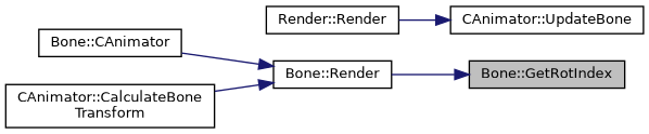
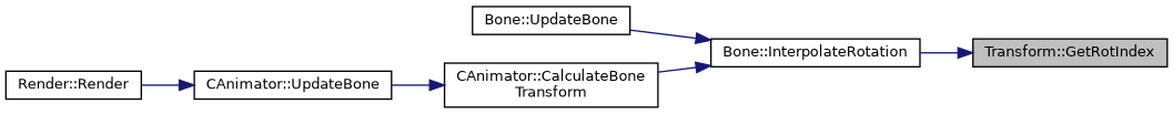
  digraph {
    rankdir=RL
    node [color=black fillcolor=white fontname=Helvetica fontsize=10 shape=record style=filled]
    edge [color=midnightblue dir=back fontname=Helvetica fontsize=10 labelfontname=Helvetica labelfontsize=10 style=solid]
-   n1 [fillcolor=grey75 fontcolor=black height=0.2 label="Bone::GetRotIndex" width=0.4]
-   n2 [height=0.2 label="Bone::Render" width=0.4]
-   n3 [height=0.2 label="Bone::CAnimator" width=0.4]
+   n1 [fillcolor=grey75 fontcolor=black height=0.2 label="Transform::GetRotIndex" width=0.4]
+   n2 [height=0.2 label="Bone::InterpolateRotation" width=0.4]
+   n3 [height=0.2 label="Bone::UpdateBone" width=0.4]
    n4 [height=0.2 label="CAnimator::CalculateBone\lTransform" width=0.4]
    n5 [height=0.2 label="CAnimator::UpdateBone" width=0.4]
    n6 [height=0.2 label="Render::Render" width=0.4]
    n1 -> n2
    n2 -> n3
    n2 -> n4
+   n4 -> n5
    n5 -> n6
  }
